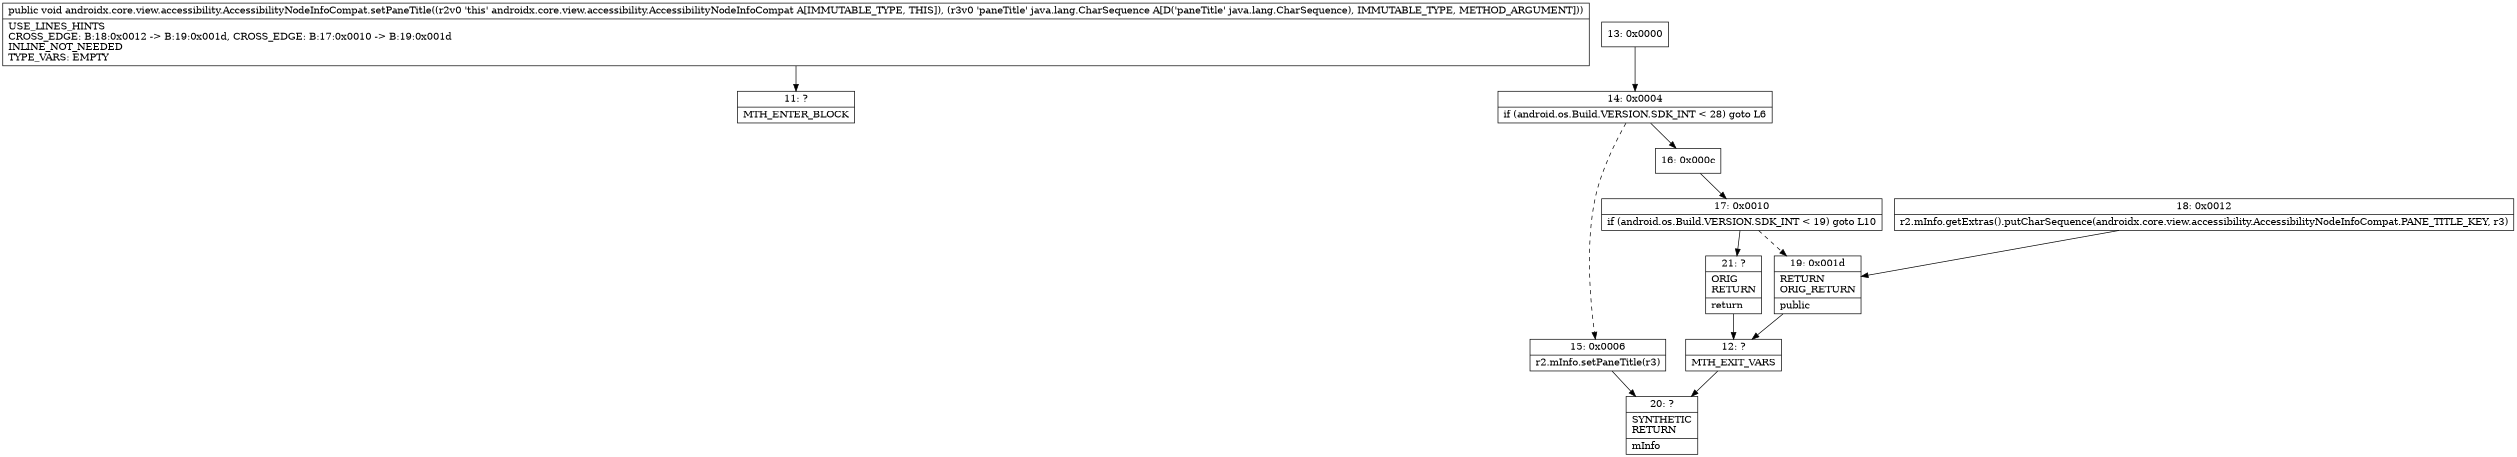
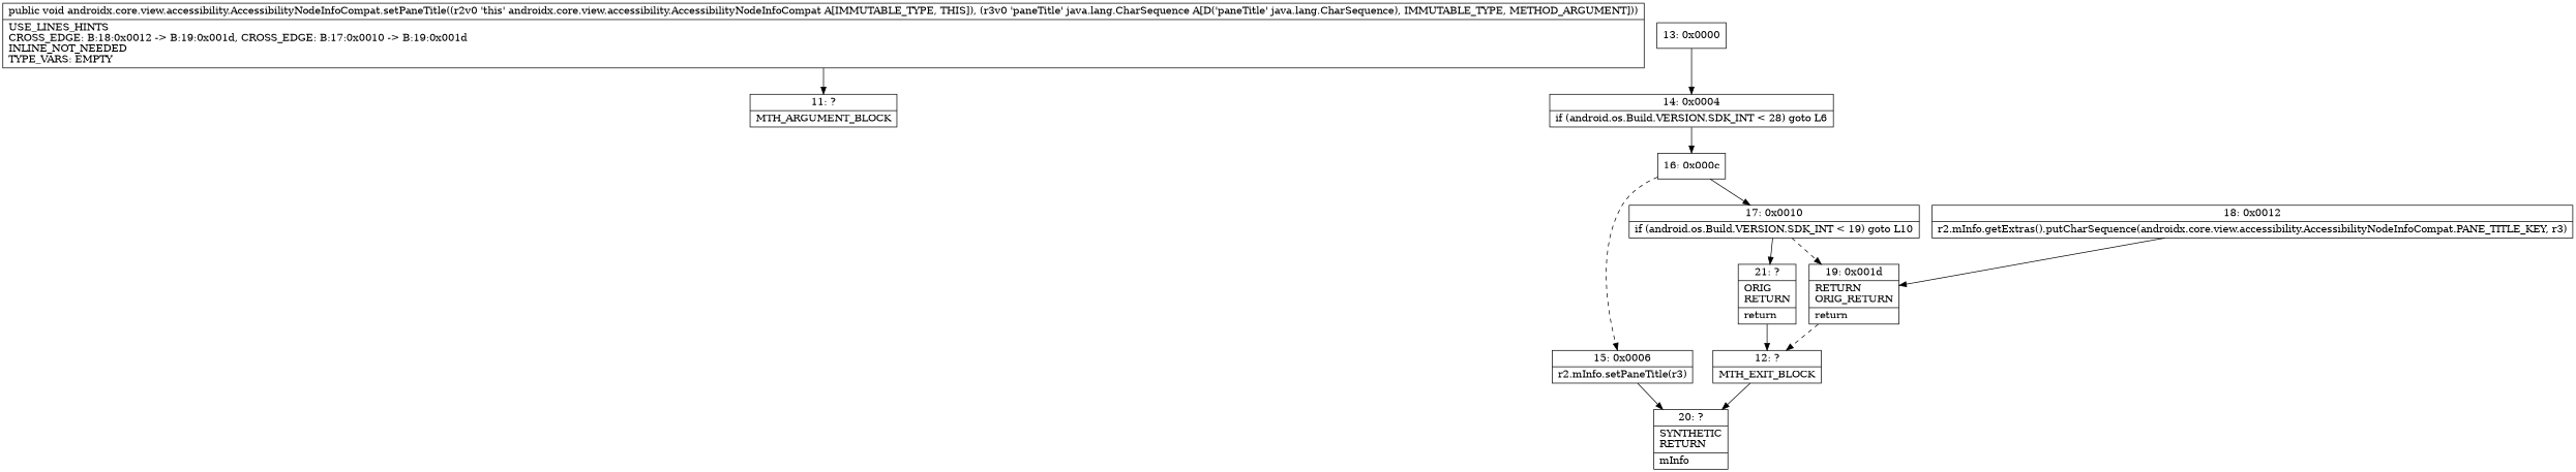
  digraph {
    node [shape=record]
-   n1 [label="{11\:\ ?|MTH_ENTER_BLOCK\l}"]
+   n1 [label="{11\:\ ?|MTH_ARGUMENT_BLOCK\l}"]
    n2 [label="{13\:\ 0x0000}"]
    n3 [label="{14\:\ 0x0004|if (android.os.Build.VERSION.SDK_INT \< 28) goto L6\l}"]
    n4 [label="{15\:\ 0x0006|r2.mInfo.setPaneTitle(r3)\l}"]
    n5 [label="{16\:\ 0x000c}"]
    n6 [label="{20\:\ ?|SYNTHETIC\lRETURN\l|mInfo\l}"]
    n7 [label="{17\:\ 0x0010|if (android.os.Build.VERSION.SDK_INT \< 19) goto L10\l}"]
-   n8 [label="{12\:\ ?|MTH_EXIT_VARS\l}"]
+   n8 [label="{12\:\ ?|MTH_EXIT_BLOCK\l}"]
    n9 [label="{21\:\ ?|ORIG\lRETURN\l|return\l}"]
-   n10 [label="{19\:\ 0x001d|RETURN\lORIG_RETURN\l|public\l}"]
+   n10 [label="{19\:\ 0x001d|RETURN\lORIG_RETURN\l|return\l}"]
    n11 [label="{18\:\ 0x0012|r2.mInfo.getExtras().putCharSequence(androidx.core.view.accessibility.AccessibilityNodeInfoCompat.PANE_TITLE_KEY, r3)\l}"]
    n12 [label="{public void androidx.core.view.accessibility.AccessibilityNodeInfoCompat.setPaneTitle((r2v0 'this' androidx.core.view.accessibility.AccessibilityNodeInfoCompat A[IMMUTABLE_TYPE, THIS]), (r3v0 'paneTitle' java.lang.CharSequence A[D('paneTitle' java.lang.CharSequence), IMMUTABLE_TYPE, METHOD_ARGUMENT]))  | USE_LINES_HINTS\lCROSS_EDGE: B:18:0x0012 \-\> B:19:0x001d, CROSS_EDGE: B:17:0x0010 \-\> B:19:0x001d\lINLINE_NOT_NEEDED\lTYPE_VARS: EMPTY\l}"]
    n2 -> n3
-   n3 -> n4 [style=dashed]
+   n5 -> n4 [style=dashed]
    n3 -> n5
    n4 -> n6
    n5 -> n7
    n7 -> n9
    n7 -> n10 [style=dashed]
    n8 -> n6
    n9 -> n8
-   n10 -> n8
+   n10 -> n8 [style=dashed]
    n11 -> n10
    n12 -> n1
  }
